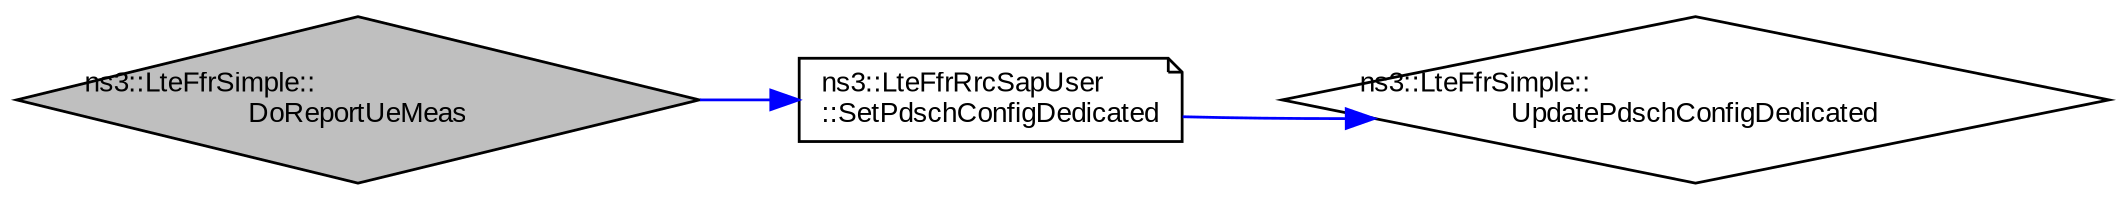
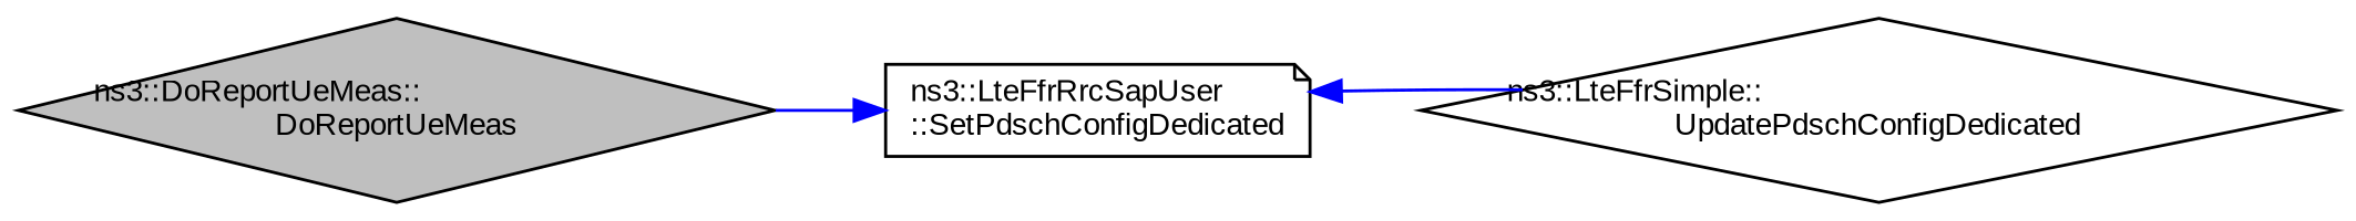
  digraph {
    fontname="Liberation Sans"
    rankdir=LR
    node [color=black fillcolor=white fontname="Liberation Sans" fontsize=10 shape=diamond style=filled]
    edge [arrowhead=normal color=blue fontname="Liberation Sans" fontsize=10 labelfontname=Helvetica labelfontsize=10 style=solid]
-   n1 [fillcolor=grey75 fontcolor=black height=0.2 label="ns3::LteFfrSimple::\lDoReportUeMeas" width=0.4]
+   n1 [fillcolor=grey75 fontcolor=black height=0.2 label="ns3::DoReportUeMeas::\lDoReportUeMeas" width=0.4]
    n2 [height=0.2 label="ns3::LteFfrRrcSapUser\l::SetPdschConfigDedicated" shape=note width=0.4]
    n3 [height=0.2 label="ns3::LteFfrSimple::\lUpdatePdschConfigDedicated" width=0.4]
    n1 -> n2
-   n2 -> n3
+   n3 -> n2
  }
